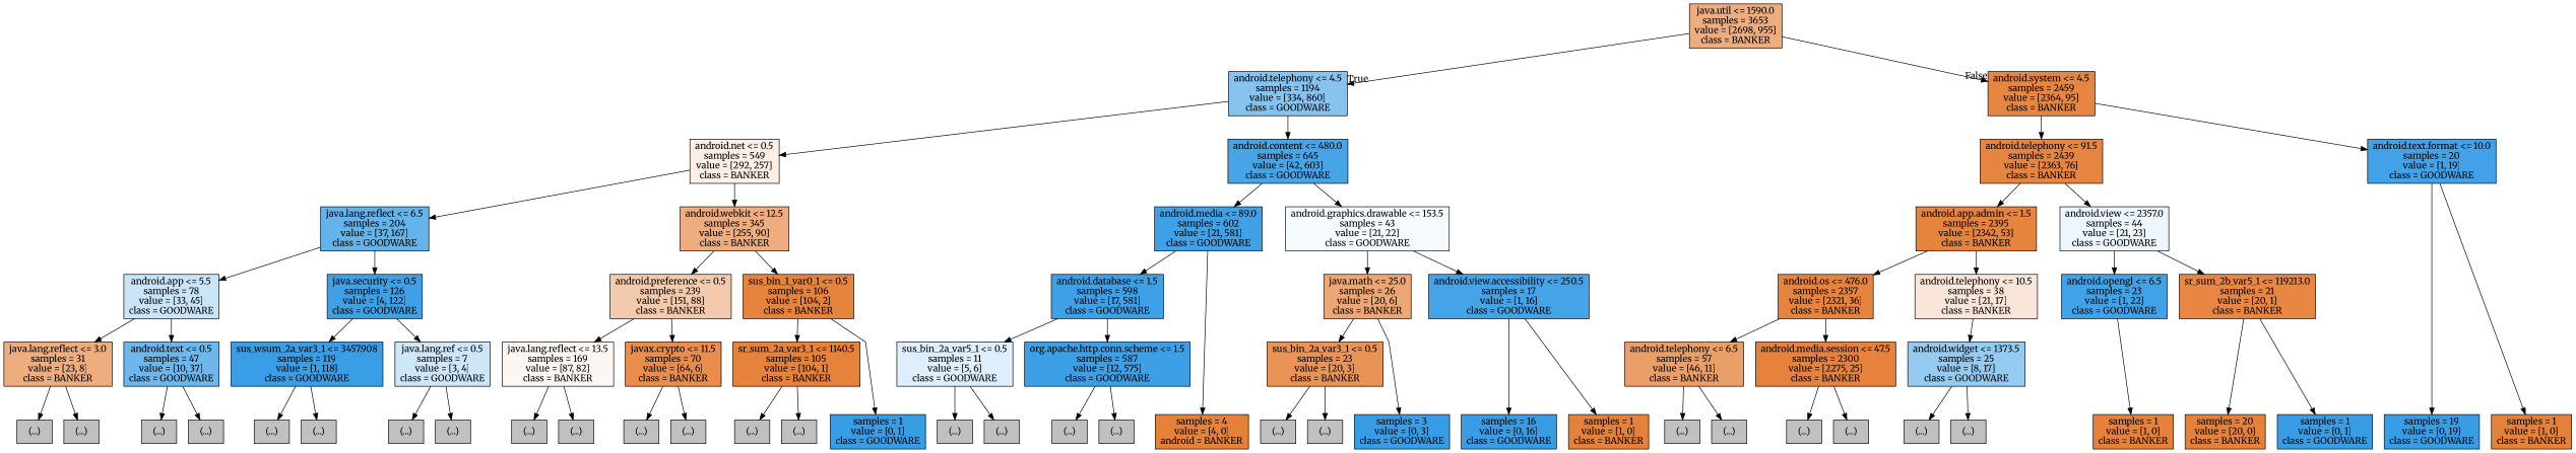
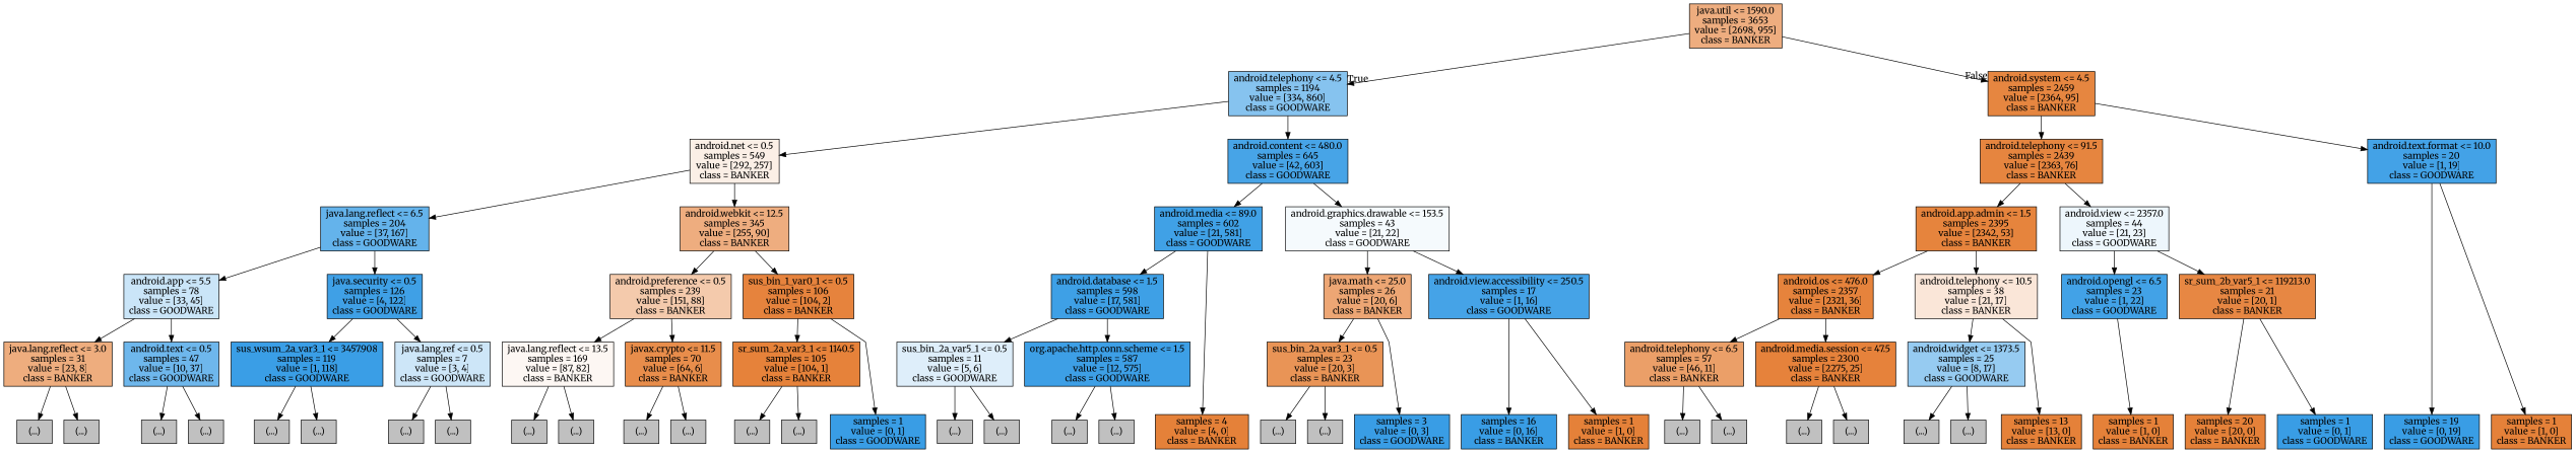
  digraph {
    fontname=Merriweather
    ranksep=equally
    splines=polyline
    node [color=black fillcolor="#C0C0C0" fontname=Merriweather shape=box style=filled]
    edge [fontname=Merriweather]
    n1 [fillcolor="#e58139a5" label="java.util <= 1590.0\nsamples = 3653\nvalue = [2698, 955]\nclass = BANKER"]
    n2 [fillcolor="#399de59c" label="android.telephony <= 4.5\nsamples = 1194\nvalue = [334, 860]\nclass = GOODWARE"]
    n3 [fillcolor="#e58139f5" label="android.system <= 4.5\nsamples = 2459\nvalue = [2364, 95]\nclass = BANKER"]
    n4 [fillcolor="#e581391f" label="android.net <= 0.5\nsamples = 549\nvalue = [292, 257]\nclass = BANKER"]
    n5 [fillcolor="#399de5ed" label="android.content <= 480.0\nsamples = 645\nvalue = [42, 603]\nclass = GOODWARE"]
    n6 [fillcolor="#e58139f7" label="android.telephony <= 91.5\nsamples = 2439\nvalue = [2363, 76]\nclass = BANKER"]
    n7 [fillcolor="#399de5f2" label="android.text.format <= 10.0\nsamples = 20\nvalue = [1, 19]\nclass = GOODWARE"]
    n8 [fillcolor="#399de5c7" label="java.lang.reflect <= 6.5\nsamples = 204\nvalue = [37, 167]\nclass = GOODWARE"]
    n9 [fillcolor="#e58139a5" label="android.webkit <= 12.5\nsamples = 345\nvalue = [255, 90]\nclass = BANKER"]
    n10 [fillcolor="#399de5f6" label="android.media <= 89.0\nsamples = 602\nvalue = [21, 581]\nclass = GOODWARE"]
    n11 [fillcolor="#399de50c" label="android.graphics.drawable <= 153.5\nsamples = 43\nvalue = [21, 22]\nclass = GOODWARE"]
    n12 [fillcolor="#e58139f9" label="android.app.admin <= 1.5\nsamples = 2395\nvalue = [2342, 53]\nclass = BANKER"]
    n13 [fillcolor="#399de516" label="android.view <= 2357.0\nsamples = 44\nvalue = [21, 23]\nclass = GOODWARE"]
    n14 [fillcolor="#399de544" label="android.app <= 5.5\nsamples = 78\nvalue = [33, 45]\nclass = GOODWARE"]
    n15 [fillcolor="#399de5f7" label="java.security <= 0.5\nsamples = 126\nvalue = [4, 122]\nclass = GOODWARE"]
    n16 [fillcolor="#e581396a" label="android.preference <= 0.5\nsamples = 239\nvalue = [151, 88]\nclass = BANKER"]
    n17 [fillcolor="#e58139fa" label="sus_bin_1_var0_1 <= 0.5\nsamples = 106\nvalue = [104, 2]\nclass = BANKER"]
    n18 [fillcolor="#399de5f8" label="android.database <= 1.5\nsamples = 598\nvalue = [17, 581]\nclass = GOODWARE"]
    n19 [fillcolor="#e58139b3" label="java.math <= 25.0\nsamples = 26\nvalue = [20, 6]\nclass = BANKER"]
    n20 [fillcolor="#399de5ef" label="android.view.accessibility <= 250.5\nsamples = 17\nvalue = [1, 16]\nclass = GOODWARE"]
    n21 [fillcolor="#e58139fb" label="android.os <= 476.0\nsamples = 2357\nvalue = [2321, 36]\nclass = BANKER"]
    n22 [fillcolor="#e5813931" label="android.telephony <= 10.5\nsamples = 38\nvalue = [21, 17]\nclass = BANKER"]
    n23 [fillcolor="#399de5f3" label="android.opengl <= 6.5\nsamples = 23\nvalue = [1, 22]\nclass = GOODWARE"]
    n24 [fillcolor="#e58139f2" label="sr_sum_2b_var5_1 <= 119213.0\nsamples = 21\nvalue = [20, 1]\nclass = BANKER"]
    n25 [fillcolor="#e58139a6" label="java.lang.reflect <= 3.0\nsamples = 31\nvalue = [23, 8]\nclass = BANKER"]
    n26 [fillcolor="#399de5ba" label="android.text <= 0.5\nsamples = 47\nvalue = [10, 37]\nclass = GOODWARE"]
    n27 [fillcolor="#399de5fd" label="sus_wsum_2a_var3_1 <= 3457.908\nsamples = 119\nvalue = [1, 118]\nclass = GOODWARE"]
    n28 [fillcolor="#399de540" label="java.lang.ref <= 0.5\nsamples = 7\nvalue = [3, 4]\nclass = GOODWARE"]
    n29 [fillcolor="#e581390f" label="java.lang.reflect <= 13.5\nsamples = 169\nvalue = [87, 82]\nclass = BANKER"]
    n30 [fillcolor="#e58139e7" label="javax.crypto <= 11.5\nsamples = 70\nvalue = [64, 6]\nclass = BANKER"]
    n31 [fillcolor="#e58139fd" label="sr_sum_2a_var3_1 <= 1140.5\nsamples = 105\nvalue = [104, 1]\nclass = BANKER"]
    n32 [fillcolor="#399de52a" label="sus_bin_2a_var5_1 <= 0.5\nsamples = 11\nvalue = [5, 6]\nclass = GOODWARE"]
    n33 [fillcolor="#399de5fa" label="org.apache.http.conn.scheme <= 1.5\nsamples = 587\nvalue = [12, 575]\nclass = GOODWARE"]
    n34 [fillcolor="#e58139d9" label="sus_bin_2a_var3_1 <= 0.5\nsamples = 23\nvalue = [20, 3]\nclass = BANKER"]
    n35 [fillcolor="#e58139c2" label="android.telephony <= 6.5\nsamples = 57\nvalue = [46, 11]\nclass = BANKER"]
    n36 [fillcolor="#e58139fc" label="android.media.session <= 47.5\nsamples = 2300\nvalue = [2275, 25]\nclass = BANKER"]
    n37 [fillcolor="#399de587" label="android.widget <= 1373.5\nsamples = 25\nvalue = [8, 17]\nclass = GOODWARE"]
    n38 [label="(...)"]
    n39 [label="(...)"]
    n40 [label="(...)"]
    n41 [label="(...)"]
    n42 [label="(...)"]
    n43 [label="(...)"]
    n44 [label="(...)"]
    n45 [label="(...)"]
    n46 [label="(...)"]
    n47 [label="(...)"]
    n48 [label="(...)"]
    n49 [label="(...)"]
    n50 [label="(...)"]
    n51 [label="(...)"]
    n52 [fillcolor="#399de5ff" label="samples = 1\nvalue = [0, 1]\nclass = GOODWARE"]
    n53 [label="(...)"]
    n54 [label="(...)"]
    n55 [label="(...)"]
    n56 [label="(...)"]
-   n57 [fillcolor="#e58139ff" label="samples = 4\nvalue = [4, 0]\nandroid = BANKER"]
+   n57 [fillcolor="#e58139ff" label="samples = 4\nvalue = [4, 0]\nclass = BANKER"]
    n58 [label="(...)"]
    n59 [label="(...)"]
    n60 [fillcolor="#399de5ff" label="samples = 3\nvalue = [0, 3]\nclass = GOODWARE"]
-   n61 [fillcolor="#399de5ff" label="samples = 16\nvalue = [0, 16]\nclass = GOODWARE"]
+   n61 [fillcolor="#399de5ff" label="samples = 16\nvalue = [0, 16]\nclass = BANKER"]
    n62 [fillcolor="#e58139ff" label="samples = 1\nvalue = [1, 0]\nclass = BANKER"]
    n63 [label="(...)"]
    n64 [label="(...)"]
    n65 [label="(...)"]
    n66 [label="(...)"]
+   n67 [fillcolor="#e58139ff" label="samples = 13\nvalue = [13, 0]\nclass = BANKER"]
    n68 [label="(...)"]
    n69 [label="(...)"]
    n70 [fillcolor="#e58139ff" label="samples = 1\nvalue = [1, 0]\nclass = BANKER"]
    n71 [fillcolor="#e58139ff" label="samples = 20\nvalue = [20, 0]\nclass = BANKER"]
    n72 [fillcolor="#399de5ff" label="samples = 1\nvalue = [0, 1]\nclass = GOODWARE"]
    n73 [fillcolor="#399de5ff" label="samples = 19\nvalue = [0, 19]\nclass = GOODWARE"]
    n74 [fillcolor="#e58139ff" label="samples = 1\nvalue = [1, 0]\nclass = BANKER"]
    subgraph sub_1 {
      rank=same
      n1
    }
    subgraph sub_2 {
      rank=same
      n2
      n3
    }
    subgraph sub_3 {
      rank=same
      n4
      n5
      n6
      n7
    }
    subgraph sub_4 {
      rank=same
      n8
      n9
      n10
      n11
      n12
      n13
    }
    subgraph sub_5 {
      rank=same
      n14
      n15
      n16
      n17
      n18
      n19
      n20
      n21
      n22
      n23
      n24
    }
    subgraph sub_6 {
      rank=same
      n25
      n26
      n27
      n28
      n29
      n30
      n31
      n32
      n33
      n34
      n35
      n36
      n37
    }
    subgraph sub_7 {
      rank=same
      n38
      n39
      n40
      n41
      n42
      n43
      n44
      n45
      n46
      n47
      n48
      n49
      n50
      n51
      n52
      n53
      n54
      n55
      n56
      n57
      n58
      n59
      n60
      n61
      n62
      n63
      n64
      n65
      n66
+     n67
      n68
      n69
      n70
      n71
      n72
      n73
      n74
    }
    n1 -> n2 [headlabel=True labelangle=45 labeldistance=2.5]
    n1 -> n3 [headlabel=False labelangle=-45 labeldistance=2.5]
    n2 -> n4
    n2 -> n5
    n3 -> n6
    n3 -> n7
    n4 -> n8
    n4 -> n9
    n5 -> n10
    n5 -> n11
    n6 -> n12
    n6 -> n13
    n7 -> n73
    n7 -> n74
    n8 -> n14
    n8 -> n15
    n9 -> n16
    n9 -> n17
    n10 -> n18
    n10 -> n57
    n11 -> n19
    n11 -> n20
    n12 -> n21
    n12 -> n22
    n13 -> n23
    n13 -> n24
    n14 -> n25
    n14 -> n26
    n15 -> n27
    n15 -> n28
    n16 -> n29
    n16 -> n30
    n17 -> n31
    n17 -> n52
    n18 -> n32
    n18 -> n33
    n19 -> n34
    n19 -> n60
    n20 -> n61
    n20 -> n62
    n21 -> n35
    n21 -> n36
    n22 -> n37
+   n22 -> n67
    n23 -> n70
    n24 -> n71
    n24 -> n72
    n25 -> n38
    n25 -> n39
    n26 -> n40
    n26 -> n41
    n27 -> n42
    n27 -> n43
    n28 -> n44
    n28 -> n45
    n29 -> n46
    n29 -> n47
    n30 -> n48
    n30 -> n49
    n31 -> n50
    n31 -> n51
    n32 -> n53
    n32 -> n54
    n33 -> n55
    n33 -> n56
    n34 -> n58
    n34 -> n59
    n35 -> n63
    n35 -> n64
    n36 -> n65
    n36 -> n66
    n37 -> n68
    n37 -> n69
  }
